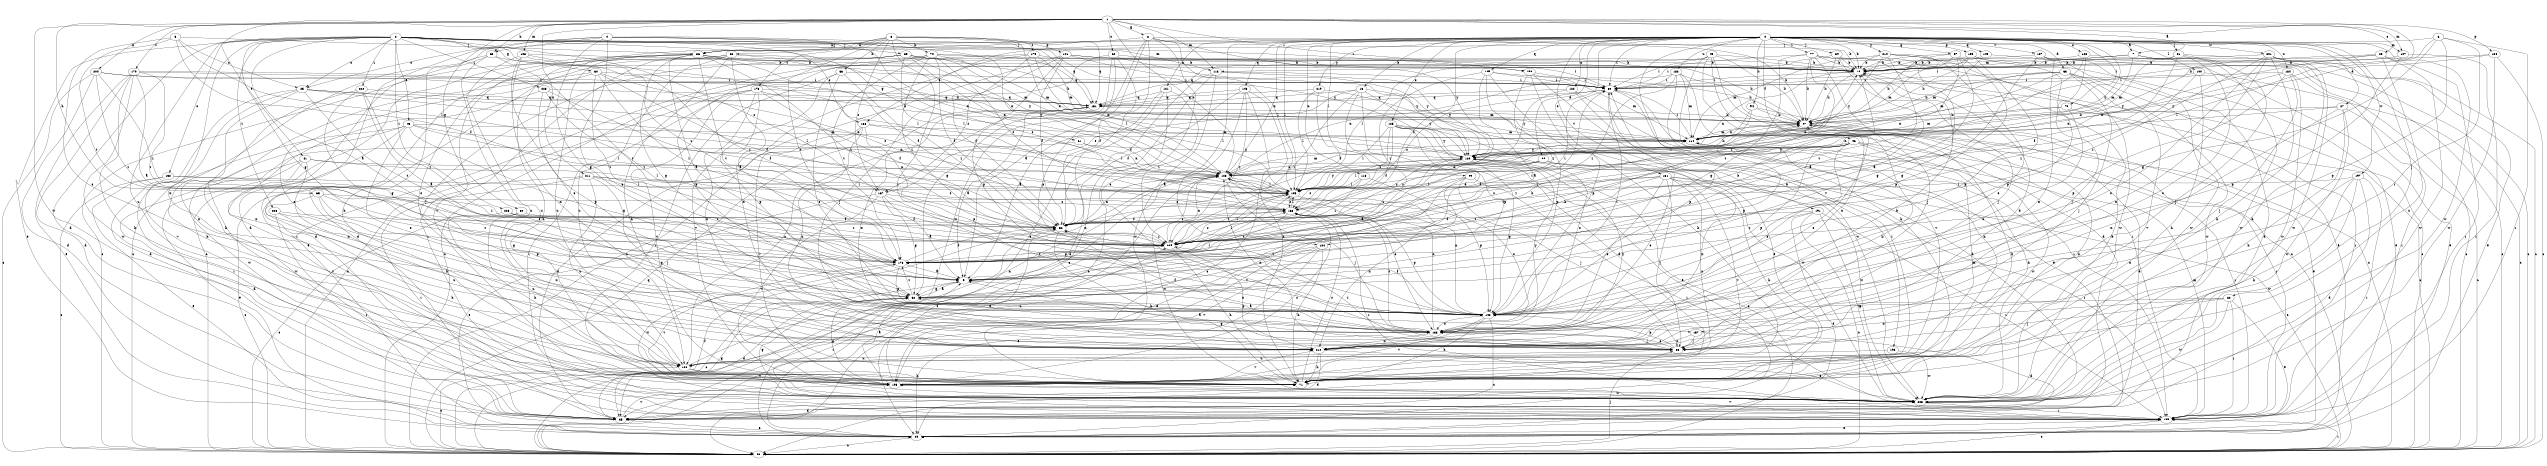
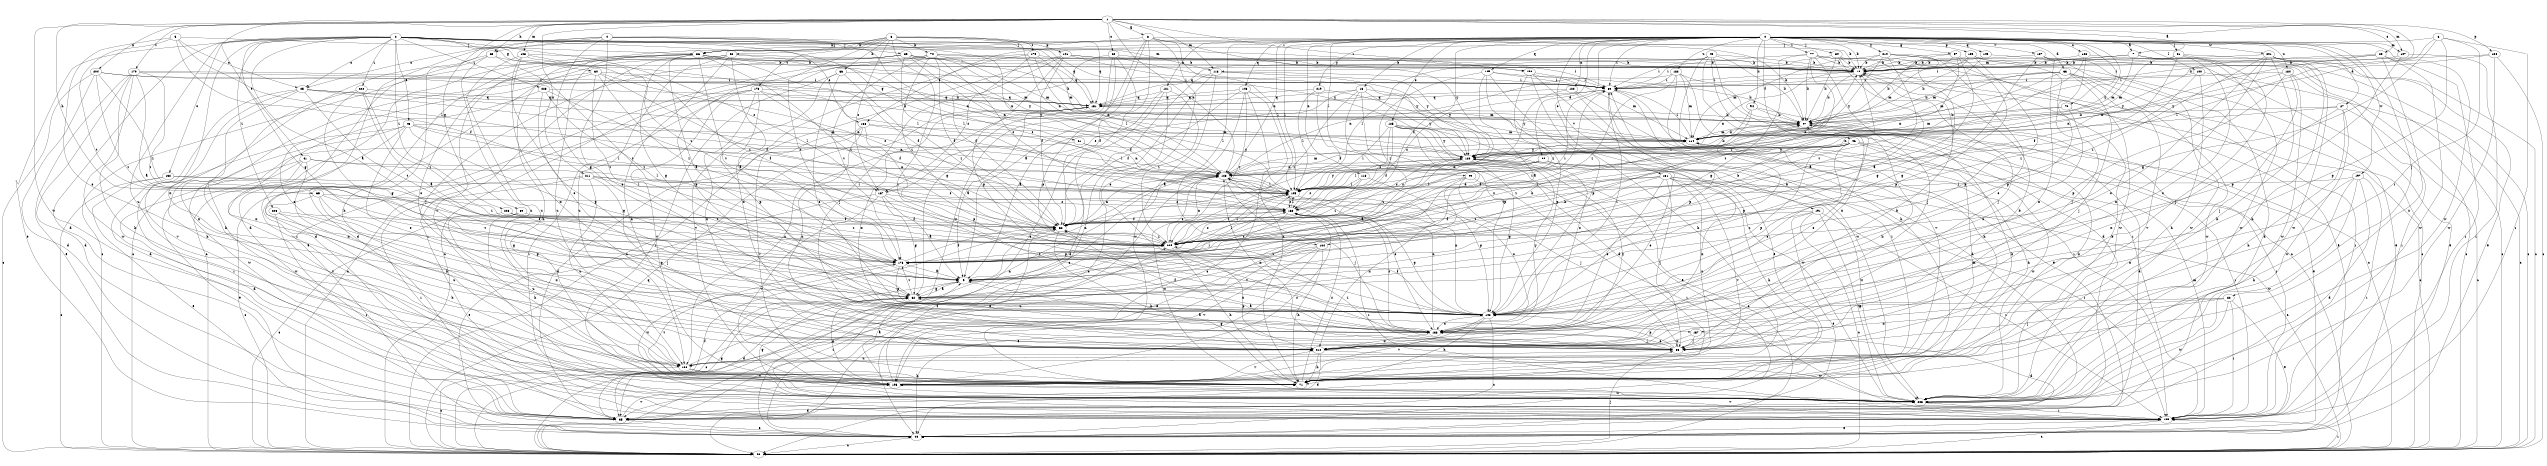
  strict digraph {
    0
    7
    16
    18
    27
    33
    34
    46
    52
    57
    63
    73
    77
    80
    81
    82
    84
    94
    99
    100
    104
    105
    107
    118
    121
    122
    123
    125
    128
    131
    135
    145
    148
    149
    166
    182
    184
    187
    191
-   193
    197
    201
    203
    214
    219
    n46 [label=120]
    113
    26
    114
    35
    151
    167
    229
    142
    97
    212
    71
    195
    159
    88
    133
    168
    178
    48
    9
    186
    44
    62
    1
    8
    22
    23
    41
    59
    65
    108
    138
    153
    170
    204
    211
    86
    2
    25
    43
    60
    61
    85
    132
    222
    223
    225
    228
    3
    66
    68
    70
    141
    157
    173
    175
    4
    5
    6
    0 -> 7 [label=a]
    0 -> 16 [label=b]
    0 -> 18 [label=b]
    0 -> 27 [label=d]
    0 -> 33 [label=d]
    0 -> 34 [label=d]
    0 -> 46 [label=f]
    0 -> 52 [label=f]
    0 -> 57 [label=g]
    0 -> 63 [label=h]
    0 -> 73 [label=i]
    0 -> 77 [label=i]
    0 -> 80 [label=i]
    0 -> 81 [label=j]
    0 -> 82 [label=j]
    0 -> 84 [label=j]
    0 -> 94 [label=k]
    0 -> 99 [label=l]
    0 -> 100 [label=l]
    0 -> 104 [label=l]
    0 -> 105 [label=l]
    0 -> 107 [label=m]
    0 -> 118 [label=n]
    0 -> 121 [label=n]
    0 -> 122 [label=n]
    0 -> 123 [label=n]
    0 -> 125 [label=o]
    0 -> 128 [label=o]
    0 -> 131 [label=o]
    0 -> 135 [label=p]
    0 -> 145 [label=q]
    0 -> 148 [label=q]
    0 -> 149 [label=q]
    0 -> 166 [label=s]
    0 -> 182 [label=u]
    0 -> 184 [label=u]
    0 -> 187 [label=v]
    0 -> 191 [label=v]
-   0 -> 193 [label=v]
    0 -> 197 [label=w]
    0 -> 201 [label=w]
    0 -> 203 [label=w]
    0 -> 214 [label=y]
    0 -> 219 [label=y]
    0 -> n46 [label=y]
    7 -> 18 [label=b]
    7 -> 203 [label=w]
    7 -> 113 [label=m]
    7 -> 26 [label=c]
    7 -> 114 [label=m]
    16 -> n46 [label=y]
    16 -> 114 [label=m]
    16 -> 35 [label=d]
    16 -> 151 [label=q]
    16 -> 167 [label=s]
    16 -> 229 [label=z]
    16 -> 142 [label=p]
    18 -> 80 [label=i]
    18 -> 123 [label=n]
    18 -> 97 [label=k]
    27 -> 123 [label=n]
    27 -> 203 [label=w]
    27 -> 26 [label=c]
    27 -> 97 [label=k]
    27 -> 212 [label=x]
    27 -> 71 [label=h]
    33 -> 80 [label=i]
    33 -> 123 [label=n]
    33 -> 203 [label=w]
    33 -> 114 [label=m]
    33 -> 97 [label=k]
    33 -> 195 [label=v]
    33 -> 159 [label=r]
    33 -> 88 [label=j]
    34 -> 105 [label=l]
    34 -> 123 [label=n]
    34 -> 212 [label=x]
    34 -> 133 [label=o]
    34 -> 168 [label=s]
    46 -> 52 [label=f]
    46 -> 203 [label=w]
    46 -> n46 [label=y]
    46 -> 229 [label=z]
    46 -> 142 [label=p]
    46 -> 71 [label=h]
    46 -> 159 [label=r]
    46 -> 133 [label=o]
    46 -> 178 [label=t]
    52 -> 80 [label=i]
    52 -> 123 [label=n]
    52 -> 229 [label=z]
    52 -> 71 [label=h]
    52 -> 168 [label=s]
    57 -> 18 [label=b]
    57 -> 114 [label=m]
    57 -> 229 [label=z]
    57 -> 142 [label=p]
    57 -> 97 [label=k]
    57 -> 9 [label=a]
    63 -> 18 [label=b]
    63 -> 26 [label=c]
    63 -> 159 [label=r]
    63 -> 178 [label=t]
    63 -> 186 [label=u]
    73 -> 26 [label=c]
    73 -> 114 [label=m]
    73 -> 97 [label=k]
    73 -> 133 [label=o]
    77 -> 18 [label=b]
    77 -> 80 [label=i]
    77 -> 26 [label=c]
    77 -> 97 [label=k]
    77 -> 88 [label=j]
    77 -> 178 [label=t]
    77 -> 44 [label=e]
    77 -> 62 [label=g]
    80 -> 151 [label=q]
    80 -> 142 [label=p]
    80 -> 71 [label=h]
    80 -> 159 [label=r]
    80 -> 168 [label=s]
    81 -> 18 [label=b]
    81 -> 52 [label=f]
    81 -> 114 [label=m]
    81 -> 71 [label=h]
    81 -> 88 [label=j]
    81 -> 133 [label=o]
    82 -> 203 [label=w]
    82 -> 142 [label=p]
    82 -> 212 [label=x]
    82 -> 159 [label=r]
    82 -> 88 [label=j]
    82 -> 44 [label=e]
    84 -> 18 [label=b]
    84 -> 151 [label=q]
    84 -> 97 [label=k]
    84 -> 88 [label=j]
    84 -> 44 [label=e]
    94 -> 105 [label=l]
    94 -> 142 [label=p]
    94 -> 97 [label=k]
    94 -> 44 [label=e]
    99 -> 105 [label=l]
    99 -> 195 [label=v]
    99 -> 159 [label=r]
    99 -> 88 [label=j]
    99 -> 44 [label=e]
    100 -> 80 [label=i]
    100 -> 26 [label=c]
    100 -> 229 [label=z]
    100 -> 71 [label=h]
    104 -> 71 [label=h]
    104 -> 195 [label=v]
    104 -> 178 [label=t]
    104 -> 186 [label=u]
    104 -> 44 [label=e]
    105 -> 18 [label=b]
    105 -> n46 [label=y]
    105 -> 229 [label=z]
    105 -> 212 [label=x]
    105 -> 168 [label=s]
    107 -> 18 [label=b]
    107 -> 142 [label=p]
    107 -> 159 [label=r]
    118 -> 105 [label=l]
    118 -> 229 [label=z]
    118 -> 133 [label=o]
    118 -> 168 [label=s]
    121 -> 26 [label=c]
    121 -> 35 [label=d]
    121 -> 151 [label=q]
    121 -> 229 [label=z]
    121 -> 9 [label=a]
    122 -> n46 [label=y]
    122 -> 35 [label=d]
    122 -> 151 [label=q]
    122 -> 44 [label=e]
    123 -> 105 [label=l]
    123 -> 203 [label=w]
    123 -> 114 [label=m]
    123 -> 142 [label=p]
    123 -> 88 [label=j]
    123 -> 133 [label=o]
    123 -> 44 [label=e]
    125 -> 52 [label=f]
    125 -> 104 [label=d]
    125 -> 105 [label=l]
    125 -> 203 [label=w]
    125 -> n46 [label=y]
    125 -> 114 [label=m]
    125 -> 133 [label=o]
    125 -> 168 [label=s]
    125 -> 44 [label=e]
    128 -> 18 [label=b]
    128 -> 26 [label=c]
    128 -> 142 [label=p]
    128 -> 178 [label=t]
    131 -> 105 [label=l]
    131 -> 26 [label=c]
    131 -> 71 [label=h]
    131 -> 195 [label=v]
    131 -> 159 [label=r]
    131 -> 88 [label=j]
    131 -> 133 [label=o]
    131 -> 168 [label=s]
    131 -> 178 [label=t]
    131 -> 186 [label=u]
    135 -> 18 [label=b]
    135 -> 80 [label=i]
    135 -> 26 [label=c]
    135 -> 142 [label=p]
    135 -> 97 [label=k]
    135 -> 88 [label=j]
    145 -> 18 [label=b]
    145 -> 203 [label=w]
    145 -> 114 [label=m]
    148 -> 52 [label=f]
    148 -> 26 [label=c]
    148 -> 151 [label=q]
    148 -> 229 [label=z]
    148 -> 71 [label=h]
    148 -> 9 [label=a]
    149 -> 80 [label=i]
    149 -> 229 [label=z]
    149 -> 97 [label=k]
    149 -> 71 [label=h]
    149 -> 9 [label=a]
    149 -> 44 [label=e]
    166 -> 105 [label=l]
    166 -> 114 [label=m]
    166 -> 35 [label=d]
    166 -> 142 [label=p]
    166 -> 212 [label=x]
    166 -> 195 [label=v]
    182 -> 80 [label=i]
    182 -> 123 [label=n]
    182 -> 26 [label=c]
    182 -> 114 [label=m]
    182 -> 229 [label=z]
    182 -> 212 [label=x]
    182 -> 195 [label=v]
    184 -> 80 [label=i]
    184 -> 123 [label=n]
    184 -> 203 [label=w]
    184 -> 142 [label=p]
    184 -> 159 [label=r]
    184 -> 88 [label=j]
    187 -> 18 [label=b]
    187 -> 35 [label=d]
    187 -> 212 [label=x]
    187 -> 44 [label=e]
    187 -> 62 [label=g]
    191 -> 52 [label=f]
    191 -> 203 [label=w]
    191 -> 26 [label=c]
    191 -> 229 [label=z]
    191 -> 159 [label=r]
    191 -> 44 [label=e]
-   193 -> 203 [label=w]
-   193 -> 186 [label=u]
    197 -> 105 [label=l]
    197 -> 203 [label=w]
    197 -> 35 [label=d]
    197 -> 212 [label=x]
    197 -> 71 [label=h]
    197 -> 159 [label=r]
    201 -> 18 [label=b]
    201 -> 203 [label=w]
    201 -> 26 [label=c]
    201 -> 229 [label=z]
    201 -> 212 [label=x]
    201 -> 71 [label=h]
    201 -> 133 [label=o]
    201 -> 44 [label=e]
    203 -> 18 [label=b]
    203 -> 35 [label=d]
    203 -> 159 [label=r]
    203 -> 178 [label=t]
    203 -> 62 [label=g]
    214 -> 18 [label=b]
    214 -> 203 [label=w]
    214 -> n46 [label=y]
    214 -> 114 [label=m]
    214 -> 133 [label=o]
    214 -> 9 [label=a]
    214 -> 62 [label=g]
    219 -> 52 [label=f]
    219 -> 105 [label=l]
    219 -> 151 [label=q]
    219 -> 142 [label=p]
    n46 -> 123 [label=n]
    n46 -> 203 [label=w]
    n46 -> 26 [label=c]
    n46 -> 229 [label=z]
    n46 -> 142 [label=p]
    n46 -> 97 [label=k]
    n46 -> 168 [label=s]
    n46 -> 9 [label=a]
    113 -> 52 [label=f]
    113 -> 80 [label=i]
    113 -> 203 [label=w]
    113 -> n46 [label=y]
    113 -> 26 [label=c]
    26 -> 52 [label=f]
    26 -> 151 [label=q]
    26 -> 229 [label=z]
    26 -> 159 [label=r]
    26 -> 88 [label=j]
    114 -> 80 [label=i]
    114 -> n46 [label=y]
    114 -> 97 [label=k]
    35 -> 195 [label=v]
    35 -> 44 [label=e]
    35 -> 62 [label=g]
    151 -> 97 [label=k]
    151 -> 212 [label=x]
    151 -> 9 [label=a]
    151 -> 186 [label=u]
    167 -> 142 [label=p]
    167 -> 195 [label=v]
    167 -> 168 [label=s]
    167 -> 9 [label=a]
    167 -> 44 [label=e]
    167 -> 62 [label=g]
    229 -> 105 [label=l]
    229 -> 123 [label=n]
    229 -> 212 [label=x]
    229 -> 71 [label=h]
    229 -> 168 [label=s]
    229 -> 178 [label=t]
    142 -> 52 [label=f]
    142 -> 80 [label=i]
    142 -> 123 [label=n]
    142 -> 26 [label=c]
    142 -> 71 [label=h]
    142 -> 195 [label=v]
    142 -> 133 [label=o]
    97 -> 114 [label=m]
    97 -> 35 [label=d]
    97 -> 159 [label=r]
    97 -> 133 [label=o]
    212 -> 18 [label=b]
-   212 -> 203 [label=o]
+   212 -> 203 [label=w]
    212 -> n46 [label=y]
    212 -> 35 [label=d]
    212 -> 71 [label=h]
    212 -> 195 [label=v]
    71 -> 97 [label=k]
    71 -> 168 [label=s]
    195 -> 52 [label=f]
    195 -> 80 [label=i]
    195 -> 203 [label=w]
    195 -> 114 [label=m]
    195 -> 97 [label=k]
    195 -> 168 [label=s]
    195 -> 9 [label=a]
    195 -> 62 [label=g]
    159 -> 26 [label=c]
    159 -> 114 [label=m]
    159 -> 195 [label=v]
    159 -> 44 [label=e]
    88 -> 18 [label=b]
    88 -> 123 [label=n]
    88 -> 229 [label=z]
    88 -> 142 [label=p]
    88 -> 97 [label=k]
    88 -> 133 [label=o]
    88 -> 9 [label=a]
    88 -> 186 [label=u]
    88 -> 62 [label=g]
    133 -> 52 [label=f]
    133 -> 123 [label=n]
    133 -> n46 [label=y]
    133 -> 212 [label=x]
    133 -> 88 [label=j]
    133 -> 168 [label=s]
    133 -> 9 [label=a]
    168 -> 52 [label=f]
    168 -> 105 [label=l]
    168 -> 142 [label=p]
    168 -> 159 [label=r]
    168 -> 178 [label=t]
    178 -> 52 [label=f]
    178 -> 80 [label=i]
    178 -> 105 [label=l]
    178 -> 203 [label=w]
    178 -> 142 [label=p]
    178 -> 97 [label=k]
    178 -> 9 [label=a]
    48 -> 18 [label=b]
    48 -> 80 [label=i]
    48 -> 105 [label=l]
    48 -> 26 [label=c]
    48 -> 35 [label=d]
    48 -> 97 [label=k]
    48 -> 71 [label=h]
    48 -> 159 [label=r]
    9 -> 18 [label=b]
    9 -> 123 [label=n]
    9 -> 26 [label=c]
    9 -> 97 [label=k]
    9 -> 62 [label=g]
    186 -> 123 [label=n]
    186 -> 26 [label=c]
    186 -> 71 [label=h]
    186 -> 195 [label=v]
    44 -> 26 [label=c]
    62 -> 18 [label=b]
    62 -> 105 [label=l]
    62 -> 35 [label=d]
    62 -> 142 [label=p]
    62 -> 178 [label=t]
    62 -> 9 [label=a]
    1 -> 7 [label=a]
    1 -> 63 [label=h]
    1 -> 107 [label=m]
    1 -> 123 [label=n]
    1 -> 203 [label=w]
    1 -> 113 [label=m]
    1 -> 97 [label=k]
    1 -> 8 [label=a]
    1 -> 22 [label=c]
    1 -> 23 [label=c]
    1 -> 41 [label=e]
    1 -> 59 [label=g]
    1 -> 65 [label=h]
    1 -> 108 [label=m]
    1 -> 138 [label=p]
    1 -> 153 [label=r]
    1 -> 170 [label=t]
    1 -> 204 [label=x]
    1 -> 211 [label=x]
    8 -> 105 [label=l]
    8 -> 203 [label=w]
    8 -> n46 [label=y]
    8 -> 97 [label=k]
    8 -> 133 [label=o]
    8 -> 9 [label=a]
    8 -> 44 [label=e]
    8 -> 86 [label=j]
    22 -> 18 [label=b]
    22 -> 52 [label=f]
    22 -> n46 [label=y]
    22 -> 167 [label=s]
    22 -> 142 [label=p]
    22 -> 62 [label=g]
    23 -> 18 [label=b]
    23 -> 123 [label=n]
    23 -> 203 [label=w]
    23 -> n46 [label=y]
    23 -> 159 [label=r]
    23 -> 186 [label=u]
    41 -> 105 [label=l]
    41 -> 123 [label=n]
    41 -> 35 [label=d]
    41 -> 71 [label=h]
    41 -> 195 [label=v]
    41 -> 44 [label=e]
    59 -> 52 [label=f]
    59 -> 71 [label=h]
    59 -> 186 [label=u]
    65 -> 142 [label=p]
    65 -> 168 [label=s]
    65 -> 178 [label=t]
    65 -> 186 [label=u]
    65 -> 62 [label=g]
    108 -> 18 [label=b]
    108 -> 105 [label=l]
    108 -> 229 [label=z]
    108 -> 212 [label=x]
    108 -> 133 [label=o]
    108 -> 186 [label=u]
    138 -> 18 [label=b]
    138 -> 203 [label=w]
    138 -> n46 [label=y]
    138 -> 26 [label=c]
    153 -> 80 [label=i]
    153 -> 203 [label=w]
    153 -> 114 [label=m]
    153 -> 229 [label=z]
    153 -> 142 [label=p]
    170 -> 80 [label=i]
    170 -> 203 [label=w]
    170 -> 35 [label=d]
    170 -> 97 [label=k]
    170 -> 71 [label=h]
    170 -> 178 [label=t]
    170 -> 9 [label=a]
    170 -> 44 [label=e]
    204 -> 80 [label=i]
    204 -> n46 [label=y]
    204 -> 26 [label=c]
    204 -> 35 [label=d]
    204 -> 229 [label=z]
    204 -> 178 [label=t]
    211 -> 105 [label=l]
    211 -> 26 [label=c]
    211 -> 159 [label=r]
    211 -> 88 [label=j]
    211 -> 168 [label=s]
    211 -> 178 [label=t]
    211 -> 186 [label=u]
    86 -> 18 [label=b]
    86 -> 52 [label=f]
    86 -> 105 [label=l]
    86 -> 26 [label=c]
    86 -> 35 [label=d]
    86 -> 229 [label=z]
    86 -> 71 [label=h]
    86 -> 178 [label=t]
    86 -> 9 [label=a]
    86 -> 186 [label=u]
    86 -> 62 [label=g]
    2 -> 18 [label=b]
    2 -> 123 [label=n]
    2 -> 166 [label=s]
    2 -> 35 [label=d]
    2 -> 151 [label=q]
    2 -> 167 [label=s]
    2 -> 229 [label=z]
    2 -> 212 [label=x]
    2 -> 9 [label=a]
    2 -> 186 [label=u]
    2 -> 44 [label=e]
    2 -> 62 [label=g]
    2 -> 153 [label=r]
    2 -> 25 [label=c]
    2 -> 43 [label=e]
    2 -> 60 [label=g]
    2 -> 61 [label=g]
    2 -> 85 [label=j]
    2 -> 132 [label=o]
    2 -> 222 [label=z]
    2 -> 223 [label=z]
    2 -> 225 [label=z]
    2 -> 228 [label=z]
    25 -> 105 [label=l]
    25 -> 123 [label=n]
    25 -> 35 [label=d]
    25 -> 151 [label=q]
    25 -> 212 [label=x]
    25 -> 195 [label=v]
    25 -> 178 [label=t]
    43 -> 105 [label=l]
    43 -> 123 [label=n]
    43 -> 203 [label=w]
    43 -> 114 [label=m]
    43 -> 212 [label=x]
    43 -> 159 [label=r]
    43 -> 133 [label=o]
    43 -> 62 [label=g]
    60 -> 52 [label=f]
    60 -> 80 [label=i]
    60 -> 229 [label=z]
    60 -> 71 [label=h]
    60 -> 133 [label=o]
    60 -> 168 [label=s]
    60 -> 178 [label=t]
    61 -> 123 [label=n]
    61 -> 203 [label=w]
    61 -> n46 [label=y]
    85 -> 18 [label=b]
    85 -> 105 [label=l]
    85 -> 123 [label=n]
    85 -> n46 [label=y]
    85 -> 26 [label=c]
    85 -> 114 [label=m]
    85 -> 97 [label=k]
    85 -> 88 [label=j]
    85 -> 133 [label=o]
    132 -> 105 [label=l]
    132 -> 26 [label=c]
    132 -> 229 [label=z]
    132 -> 44 [label=e]
    222 -> 151 [label=q]
    222 -> 229 [label=z]
    222 -> 71 [label=h]
    222 -> 9 [label=a]
    222 -> 62 [label=g]
    223 -> 52 [label=f]
    223 -> 151 [label=q]
    223 -> 229 [label=z]
    223 -> 142 [label=p]
    223 -> 212 [label=x]
    225 -> 52 [label=f]
    225 -> 212 [label=x]
    225 -> 71 [label=h]
    225 -> 159 [label=r]
    228 -> 52 [label=f]
    228 -> 26 [label=c]
    228 -> 229 [label=z]
    228 -> 142 [label=p]
    3 -> 123 [label=n]
    3 -> 151 [label=q]
    3 -> 167 [label=s]
    3 -> 195 [label=v]
    3 -> 178 [label=t]
    3 -> 66 [label=h]
    3 -> 68 [label=h]
    3 -> 70 [label=h]
    3 -> 141 [label=p]
    3 -> 157 [label=r]
    3 -> 173 [label=t]
    3 -> 175 [label=t]
    66 -> 80 [label=i]
    66 -> 229 [label=z]
    66 -> 195 [label=v]
    66 -> 159 [label=r]
    66 -> 133 [label=o]
    68 -> 18 [label=b]
    68 -> 35 [label=d]
    68 -> 71 [label=h]
    68 -> 159 [label=r]
    68 -> 168 [label=s]
    68 -> 9 [label=a]
    68 -> 186 [label=u]
    70 -> 18 [label=b]
    70 -> 52 [label=f]
    70 -> 114 [label=m]
    70 -> 151 [label=q]
    70 -> 229 [label=z]
    70 -> 142 [label=p]
    70 -> 168 [label=s]
    70 -> 178 [label=t]
    70 -> 44 [label=e]
    141 -> 52 [label=f]
    141 -> 80 [label=i]
    141 -> n46 [label=y]
    141 -> 26 [label=c]
    141 -> 142 [label=p]
-   141 -> 97 [label=k]
+   141 -> 18 [label=k]
    141 -> 88 [label=j]
    157 -> 35 [label=d]
    157 -> 212 [label=x]
    157 -> 88 [label=j]
    173 -> 52 [label=f]
    173 -> 26 [label=c]
    173 -> 151 [label=q]
    173 -> 142 [label=p]
    173 -> 97 [label=k]
    173 -> 212 [label=x]
    173 -> 195 [label=v]
    173 -> 159 [label=r]
    175 -> 18 [label=b]
    175 -> 52 [label=f]
    175 -> 123 [label=n]
    175 -> 26 [label=c]
    175 -> 114 [label=m]
    175 -> 212 [label=x]
    4 -> 123 [label=n]
    4 -> n46 [label=y]
    4 -> 113 [label=m]
    4 -> 35 [label=d]
    4 -> 71 [label=h]
    4 -> 133 [label=o]
    4 -> 62 [label=g]
    4 -> 86 [label=j]
    4 -> 25 [label=c]
    5 -> 52 [label=f]
    5 -> 105 [label=l]
    5 -> 133 [label=o]
    5 -> 178 [label=t]
    5 -> 86 [label=j]
    5 -> 25 [label=c]
    6 -> 105 [label=l]
    6 -> 142 [label=p]
    6 -> 159 [label=r]
    6 -> 62 [label=g]
    6 -> 86 [label=j]
    6 -> 157 [label=r]
  }
